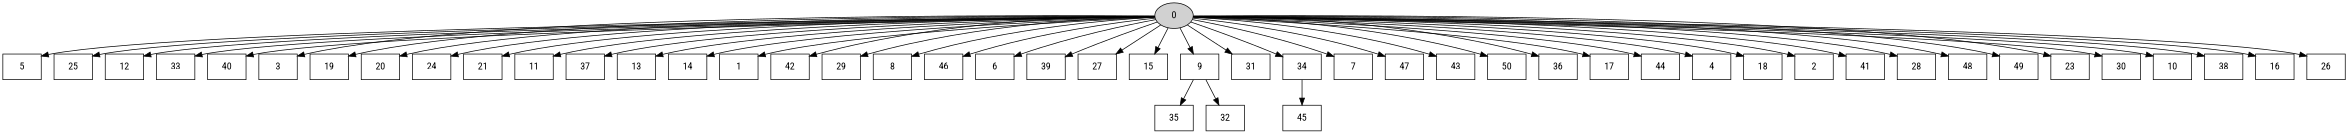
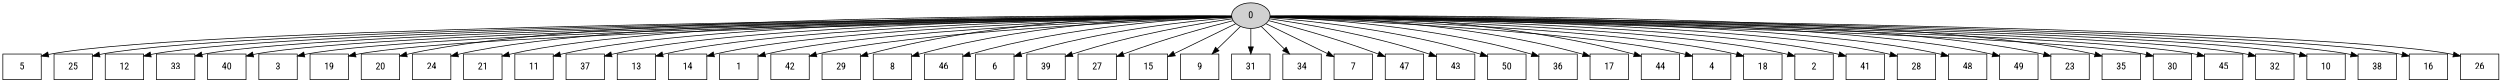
  digraph {
    fontname="Roboto Condensed"
    node [fillcolor=white fontname="Roboto Condensed" style=filled shape=box]
    edge [fontname="Roboto Condensed"]
    0 [fillcolor=grey82 shape=""]
    n2 [label="5\n"]
    n3 [label="25\n"]
    n4 [label="12\n"]
    n5 [label="33\n"]
    n6 [label="40\n"]
    n7 [label="3\n"]
    n8 [label="19\n"]
    n9 [label="20\n"]
    n10 [label="24\n"]
    n11 [label="21\n"]
    n12 [label="11\n"]
    n13 [label="37\n"]
    n14 [label="13\n"]
    n15 [label="14\n"]
    n16 [label="1\n"]
    n17 [label="42\n"]
    n18 [label="29\n"]
    n19 [label="8\n"]
    n20 [label="46\n"]
    n21 [label="6\n"]
    n22 [label="39\n"]
    n23 [label="27\n"]
    n24 [label="15\n"]
    n25 [label="9\n"]
    n26 [label="31\n"]
    n27 [label="34\n"]
    n28 [label="7\n"]
    n29 [label="47\n"]
    n30 [label="43\n"]
    n31 [label="50\n"]
    n32 [label="36\n"]
    n33 [label="17\n"]
    n34 [label="44\n"]
    n35 [label="4\n"]
    n36 [label="18\n"]
    n37 [label="2\n"]
    n38 [label="41\n"]
    n39 [label="28\n"]
    n40 [label="48\n"]
    n41 [label="49\n"]
    n42 [label="23\n"]
    n43 [label="35\n"]
    n44 [label="30\n"]
    n45 [label="45\n"]
    n46 [label="32\n"]
    n47 [label="10\n"]
    n48 [label="38\n"]
    n49 [label="16\n"]
    n50 [label="26\n"]
    0 -> n2
    0 -> n3
    0 -> n4
    0 -> n5
    0 -> n6
    0 -> n7
    0 -> n8
    0 -> n9
    0 -> n10
    0 -> n11
    0 -> n12
    0 -> n13
    0 -> n14
    0 -> n15
    0 -> n16
    0 -> n17
    0 -> n18
    0 -> n19
    0 -> n20
    0 -> n21
    0 -> n22
    0 -> n23
    0 -> n24
    0 -> n25
    0 -> n26
    0 -> n27
    0 -> n28
    0 -> n29
    0 -> n30
    0 -> n31
    0 -> n32
    0 -> n33
    0 -> n34
    0 -> n35
    0 -> n36
    0 -> n37
    0 -> n38
    0 -> n39
    0 -> n40
    0 -> n41
    0 -> n42
-   n25 -> n43
+   0 -> n43
    0 -> n44
-   n27 -> n45
-   n25 -> n46
+   0 -> n45
+   0 -> n46
    0 -> n47
    0 -> n48
    0 -> n49
    0 -> n50
  }
